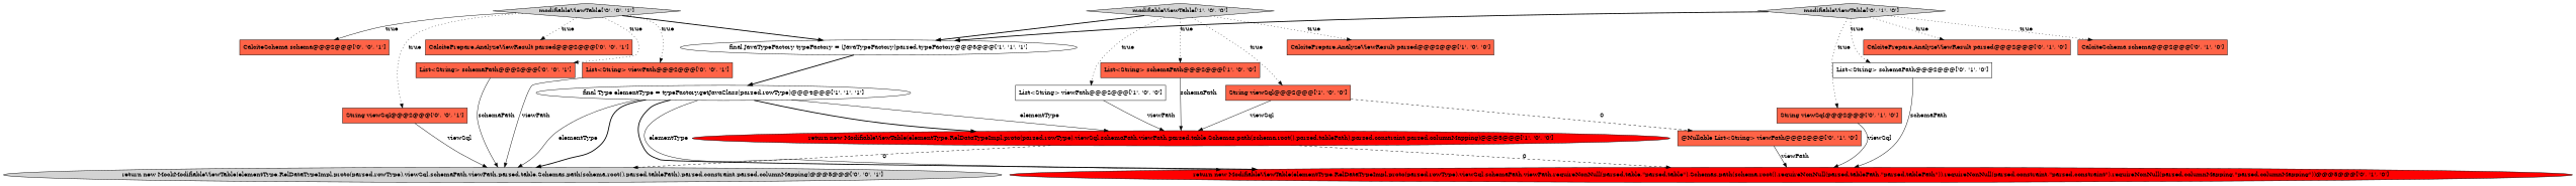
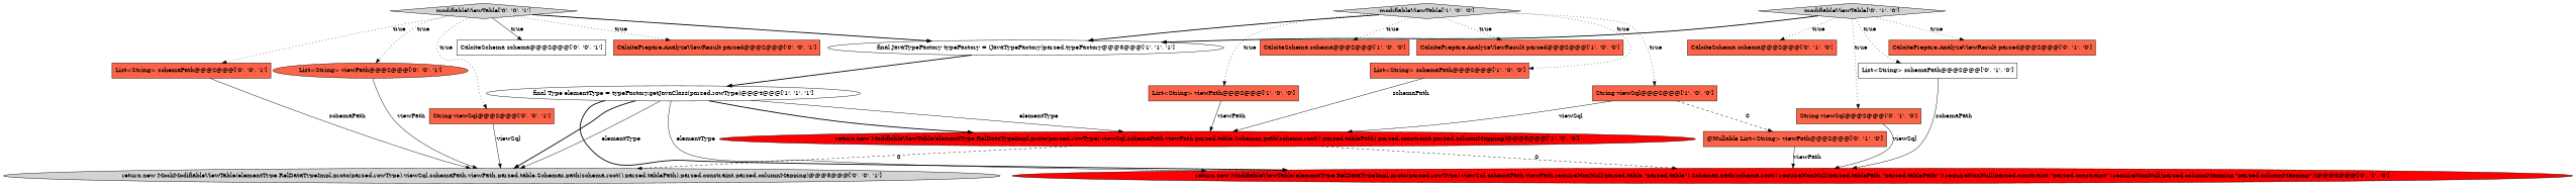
  digraph {
    node [fillcolor=tomato shape=box style=filled]
    edge [style=solid]
    n1 [fillcolor=white label="final Type elementType = typeFactory.getJavaClass(parsed.rowType)@@@4@@@['1', '1', '1']" shape=ellipse]
    n2 [fillcolor=lightgray label="return new MockModifiableViewTable(elementType,RelDataTypeImpl.proto(parsed.rowType),viewSql,schemaPath,viewPath,parsed.table,Schemas.path(schema.root(),parsed.tablePath),parsed.constraint,parsed.columnMapping)@@@5@@@['0', '0', '1']" shape=ellipse]
    n3 [fillcolor=red label="return new ModifiableViewTable(elementType,RelDataTypeImpl.proto(parsed.rowType),viewSql,schemaPath,viewPath,parsed.table,Schemas.path(schema.root(),parsed.tablePath),parsed.constraint,parsed.columnMapping)@@@5@@@['1', '0', '0']" shape=ellipse]
    n4 [fillcolor=red label="return new ModifiableViewTable(elementType,RelDataTypeImpl.proto(parsed.rowType),viewSql,schemaPath,viewPath,requireNonNull(parsed.table,\"parsed.table\"),Schemas.path(schema.root(),requireNonNull(parsed.tablePath,\"parsed.tablePath\")),requireNonNull(parsed.constraint,\"parsed.constraint\"),requireNonNull(parsed.columnMapping,\"parsed.columnMapping\"))@@@5@@@['0', '1', '0']" shape=ellipse]
-   n5 [label="List<String> viewPath@@@2@@@['0', '0', '1']"]
+   n5 [label="List<String> viewPath@@@2@@@['0', '0', '1']" shape=ellipse]
    n6 [fillcolor=lightgray label="modifiableViewTable['1', '0', '0']" shape=diamond]
    n7 [label="String viewSql@@@2@@@['1', '0', '0']"]
    n8 [fillcolor=white label="final JavaTypeFactory typeFactory = (JavaTypeFactory)parsed.typeFactory@@@3@@@['1', '1', '1']" shape=ellipse]
-   n9 [fillcolor=white label="List<String> viewPath@@@2@@@['1', '0', '0']"]
+   n9 [label="List<String> viewPath@@@2@@@['1', '0', '0']"]
+   n10 [label="CalciteSchema schema@@@2@@@['1', '0', '0']"]
    n11 [label="List<String> schemaPath@@@2@@@['1', '0', '0']"]
    n12 [label="CalcitePrepare.AnalyzeViewResult parsed@@@2@@@['1', '0', '0']"]
    n13 [label="@Nullable List<String> viewPath@@@2@@@['0', '1', '0']"]
    n14 [label="CalcitePrepare.AnalyzeViewResult parsed@@@2@@@['0', '1', '0']"]
-   n15 [label="CalciteSchema schema@@@2@@@['0', '0', '1']"]
+   n15 [fillcolor=white label="CalciteSchema schema@@@2@@@['0', '0', '1']"]
    n16 [label="CalcitePrepare.AnalyzeViewResult parsed@@@2@@@['0', '0', '1']"]
    n17 [label="String viewSql@@@2@@@['0', '1', '0']"]
    n18 [label="String viewSql@@@2@@@['0', '0', '1']"]
    n19 [fillcolor=white label="List<String> schemaPath@@@2@@@['0', '1', '0']"]
    n20 [fillcolor=lightgray label="modifiableViewTable['0', '0', '1']" shape=diamond]
    n21 [label="List<String> schemaPath@@@2@@@['0', '0', '1']"]
    n22 [fillcolor=lightgray label="modifiableViewTable['0', '1', '0']" shape=diamond]
    n23 [label="CalciteSchema schema@@@2@@@['0', '1', '0']"]
    n1 -> n2 [style=bold]
    n1 -> n2 [label=elementType]
    n1 -> n3 [label=elementType]
    n1 -> n3 [style=bold]
    n1 -> n4 [label=elementType]
    n1 -> n4 [style=bold]
    n3 -> n2 [label=0 style=dashed]
    n3 -> n4 [label=0 style=dashed]
    n5 -> n2 [label=viewPath]
    n6 -> n7 [label=true style=dotted]
    n6 -> n8 [style=bold]
    n6 -> n9 [label=true style=dotted]
+   n6 -> n10 [label=true style=dotted]
    n6 -> n11 [label=true style=dotted]
    n6 -> n12 [label=true style=dotted]
    n7 -> n3 [label=viewSql]
    n7 -> n13 [label=0 style=dashed]
    n8 -> n1 [style=bold]
    n9 -> n3 [label=viewPath]
    n11 -> n3 [label=schemaPath]
    n13 -> n4 [label=viewPath]
    n17 -> n4 [label=viewSql]
    n18 -> n2 [label=viewSql]
    n19 -> n4 [label=schemaPath]
    n20 -> n5 [label=true style=dotted]
    n20 -> n8 [style=bold]
    n20 -> n15 [label=true]
    n20 -> n16 [label=true style=dotted]
    n20 -> n18 [label=true style=dotted]
    n20 -> n21 [label=true style=dotted]
    n21 -> n2 [label=schemaPath]
    n22 -> n8 [style=bold]
    n22 -> n14 [label=true style=dotted]
    n22 -> n17 [label=true style=dotted]
    n22 -> n19 [label=true style=dotted]
    n22 -> n23 [label=true style=dotted]
  }
